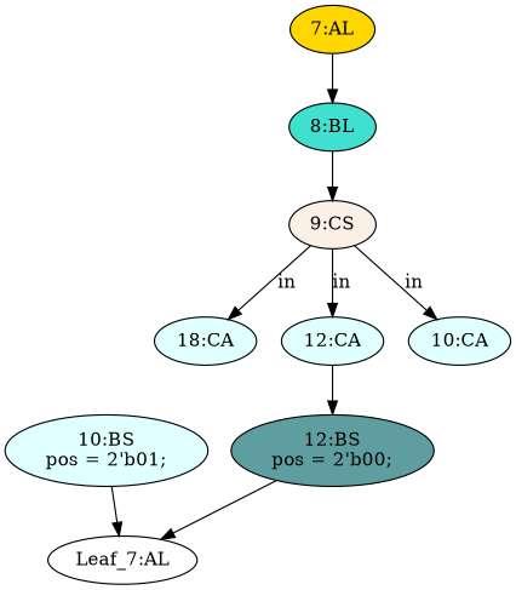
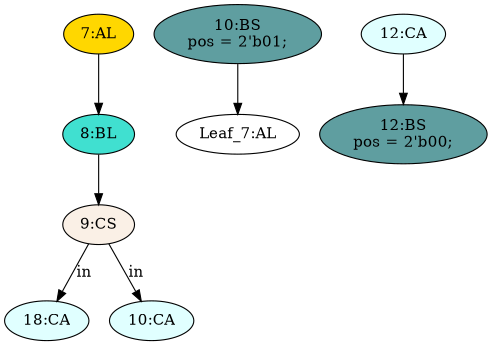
  strict digraph {
    node [fillcolor=lightcyan statements="[]" style=filled typ=Case]
    edge [cond="[]" lineno=None]
    n1 [ast="<pyverilog.vparser.ast.Case object at 0x7f564ab001d0>" label="18:CA"]
    n2 [def_var="['pos']" label="Leaf_7:AL" fillcolor="" statements="" style="" typ=""]
-   n3 [ast="<pyverilog.vparser.ast.BlockingSubstitution object at 0x7f564ab005d0>" label="10:BS\npos = 2'b01;" statements="[<pyverilog.vparser.ast.BlockingSubstitution object at 0x7f564ab005d0>]" typ=BlockingSubstitution]
+   n3 [ast="<pyverilog.vparser.ast.BlockingSubstitution object at 0x7f564ab005d0>" fillcolor=cadetblue label="10:BS\npos = 2'b01;" statements="[<pyverilog.vparser.ast.BlockingSubstitution object at 0x7f564ab005d0>]" typ=BlockingSubstitution]
    n4 [ast="<pyverilog.vparser.ast.Case object at 0x7f564ab00710>" label="12:CA"]
    n5 [ast="<pyverilog.vparser.ast.BlockingSubstitution object at 0x7f564ab00750>" fillcolor=cadetblue label="12:BS\npos = 2'b00;" statements="[<pyverilog.vparser.ast.BlockingSubstitution object at 0x7f564ab00750>]" typ=BlockingSubstitution]
    n6 [ast="<pyverilog.vparser.ast.Case object at 0x7f564ab00550>" label="10:CA"]
    n7 [ast="<pyverilog.vparser.ast.CaseStatement object at 0x7f564ab00490>" fillcolor=linen label="9:CS" typ=CaseStatement]
    n8 [ast="<pyverilog.vparser.ast.Block object at 0x7f564ab009d0>" fillcolor=turquoise label="8:BL" typ=Block]
    n9 [ast="<pyverilog.vparser.ast.Always object at 0x7f564ab008d0>" clk_sens=False fillcolor=gold label="7:AL" sens="[]" typ=Always use_var="['in']"]
    n3 -> n2
    n4 -> n5
-   n5 -> n2
    n7 -> n1 [cond="['in']" label=in lineno=9]
-   n7 -> n4 [cond="['in']" label=in lineno=9]
    n7 -> n6 [cond="['in']" label=in lineno=9]
    n8 -> n7
    n9 -> n8
  }
